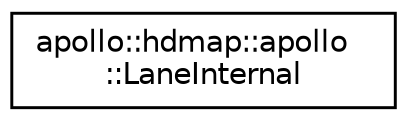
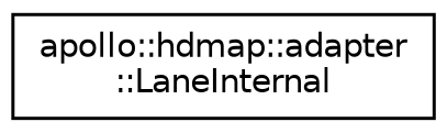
  digraph {
    rankdir=LR
-   n1 [color=black fillcolor=white fontname=Helvetica fontsize=10 height=0.2 label="apollo::hdmap::apollo\l::LaneInternal" shape=record style=filled width=0.4]
+   n1 [color=black fillcolor=white fontname=Helvetica fontsize=10 height=0.2 label="apollo::hdmap::adapter\l::LaneInternal" shape=record style=filled width=0.4]
  }
